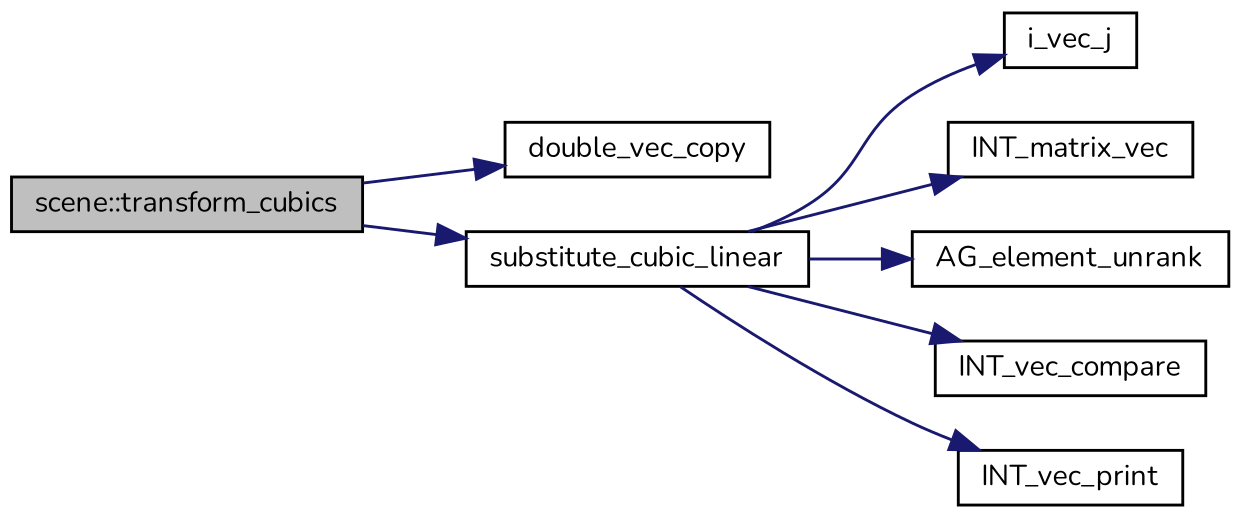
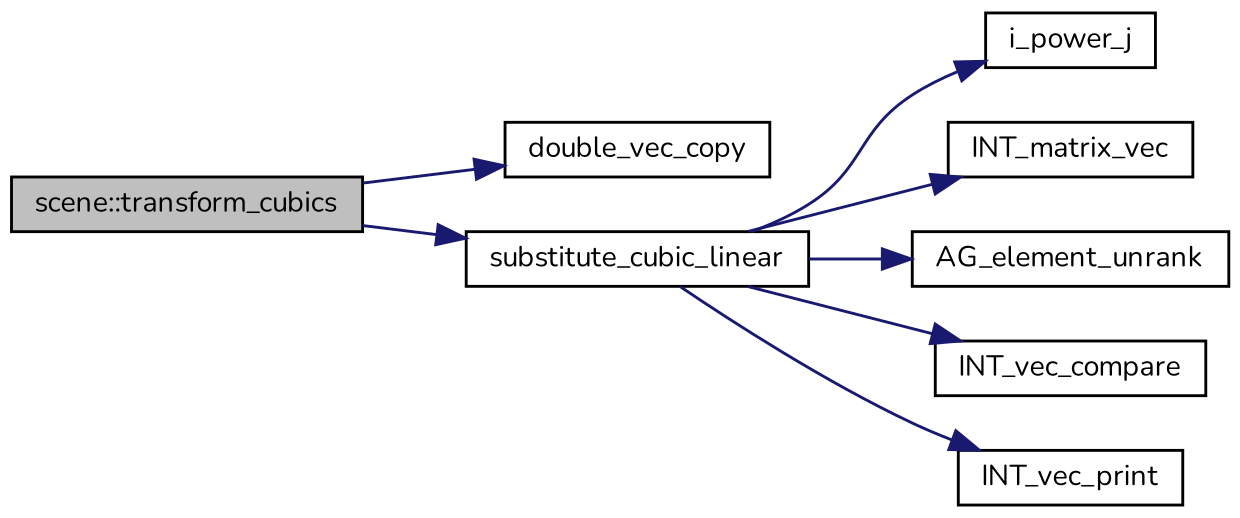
  digraph {
    fontname=Nunito
    rankdir=LR
    node [color=black fillcolor=white fontname=Nunito fontsize=10 shape=record style=filled]
    edge [color=midnightblue fontname=Nunito fontsize=10 labelfontname=Helvetica labelfontsize=10 style=solid]
    n1 [fillcolor=grey75 fontcolor=black height=0.2 label="scene::transform_cubics" width=0.4]
    n2 [height=0.2 label=double_vec_copy width=0.4]
    n3 [height=0.2 label=substitute_cubic_linear width=0.4]
-   n4 [height=0.2 label=i_vec_j width=0.4]
+   n4 [height=0.2 label=i_power_j width=0.4]
    n5 [height=0.2 label=INT_matrix_vec width=0.4]
    n6 [height=0.2 label=AG_element_unrank width=0.4]
    n7 [height=0.2 label=INT_vec_compare width=0.4]
    n8 [height=0.2 label=INT_vec_print width=0.4]
    n1 -> n2
    n1 -> n3
    n3 -> n4
    n3 -> n5
    n3 -> n6
    n3 -> n7
    n3 -> n8
  }
